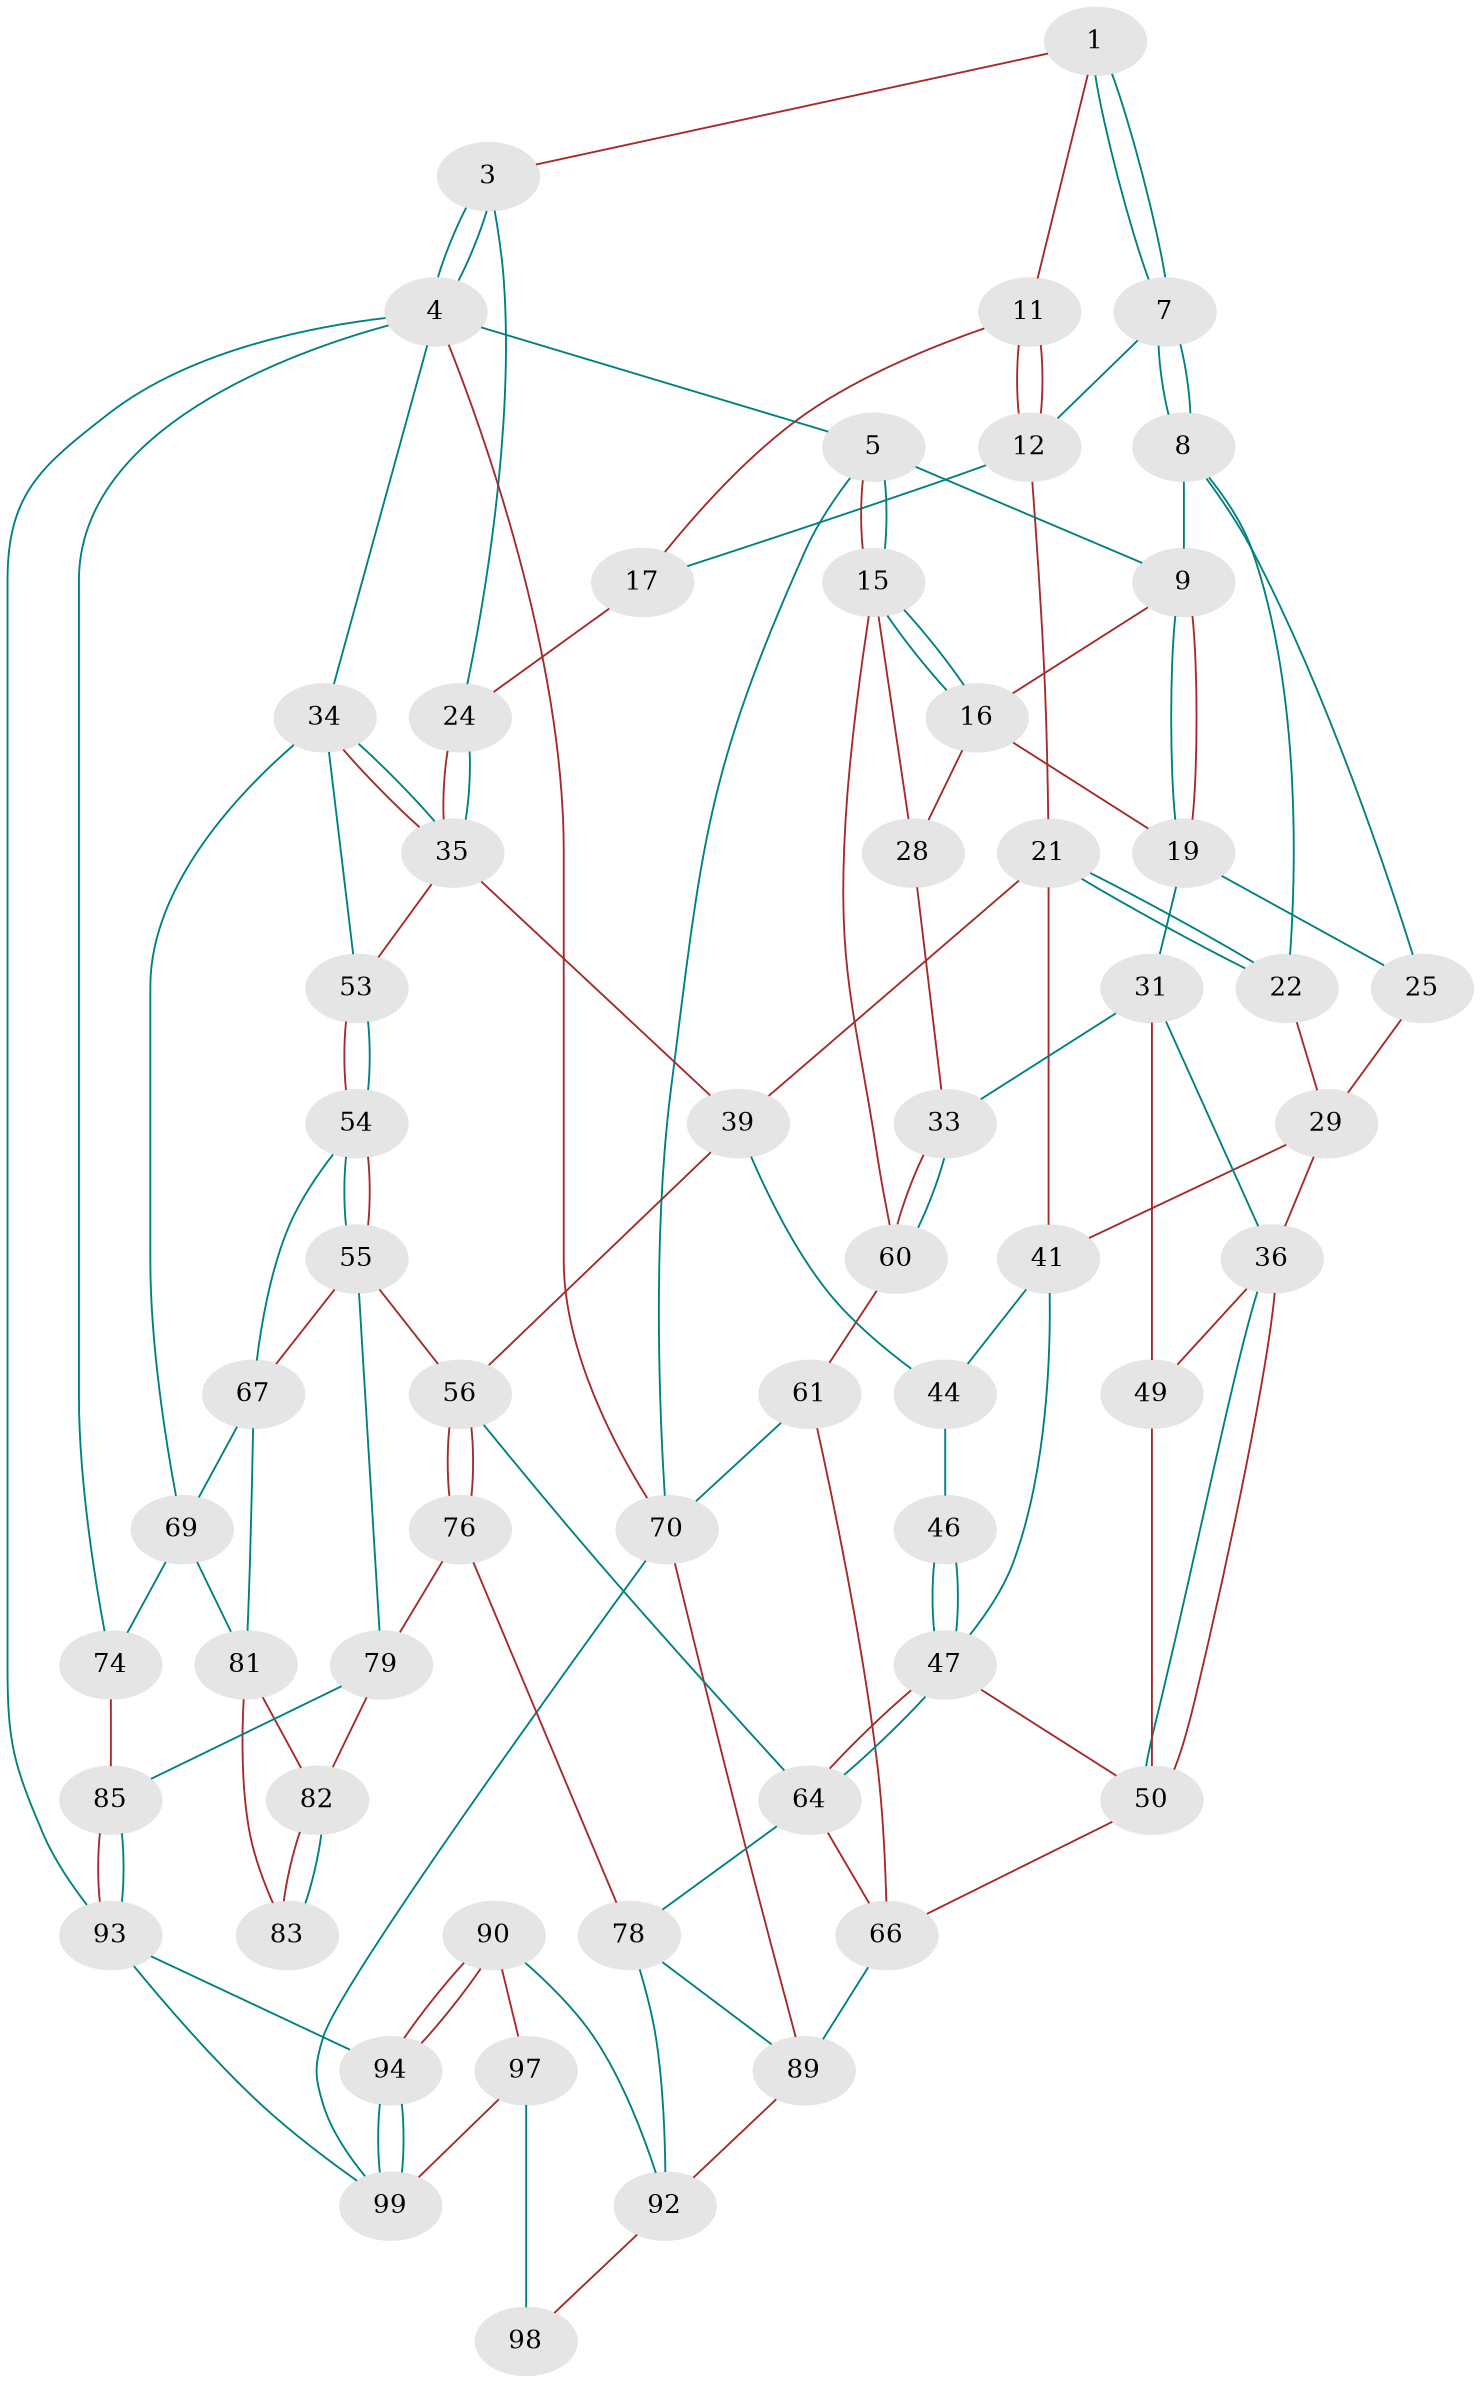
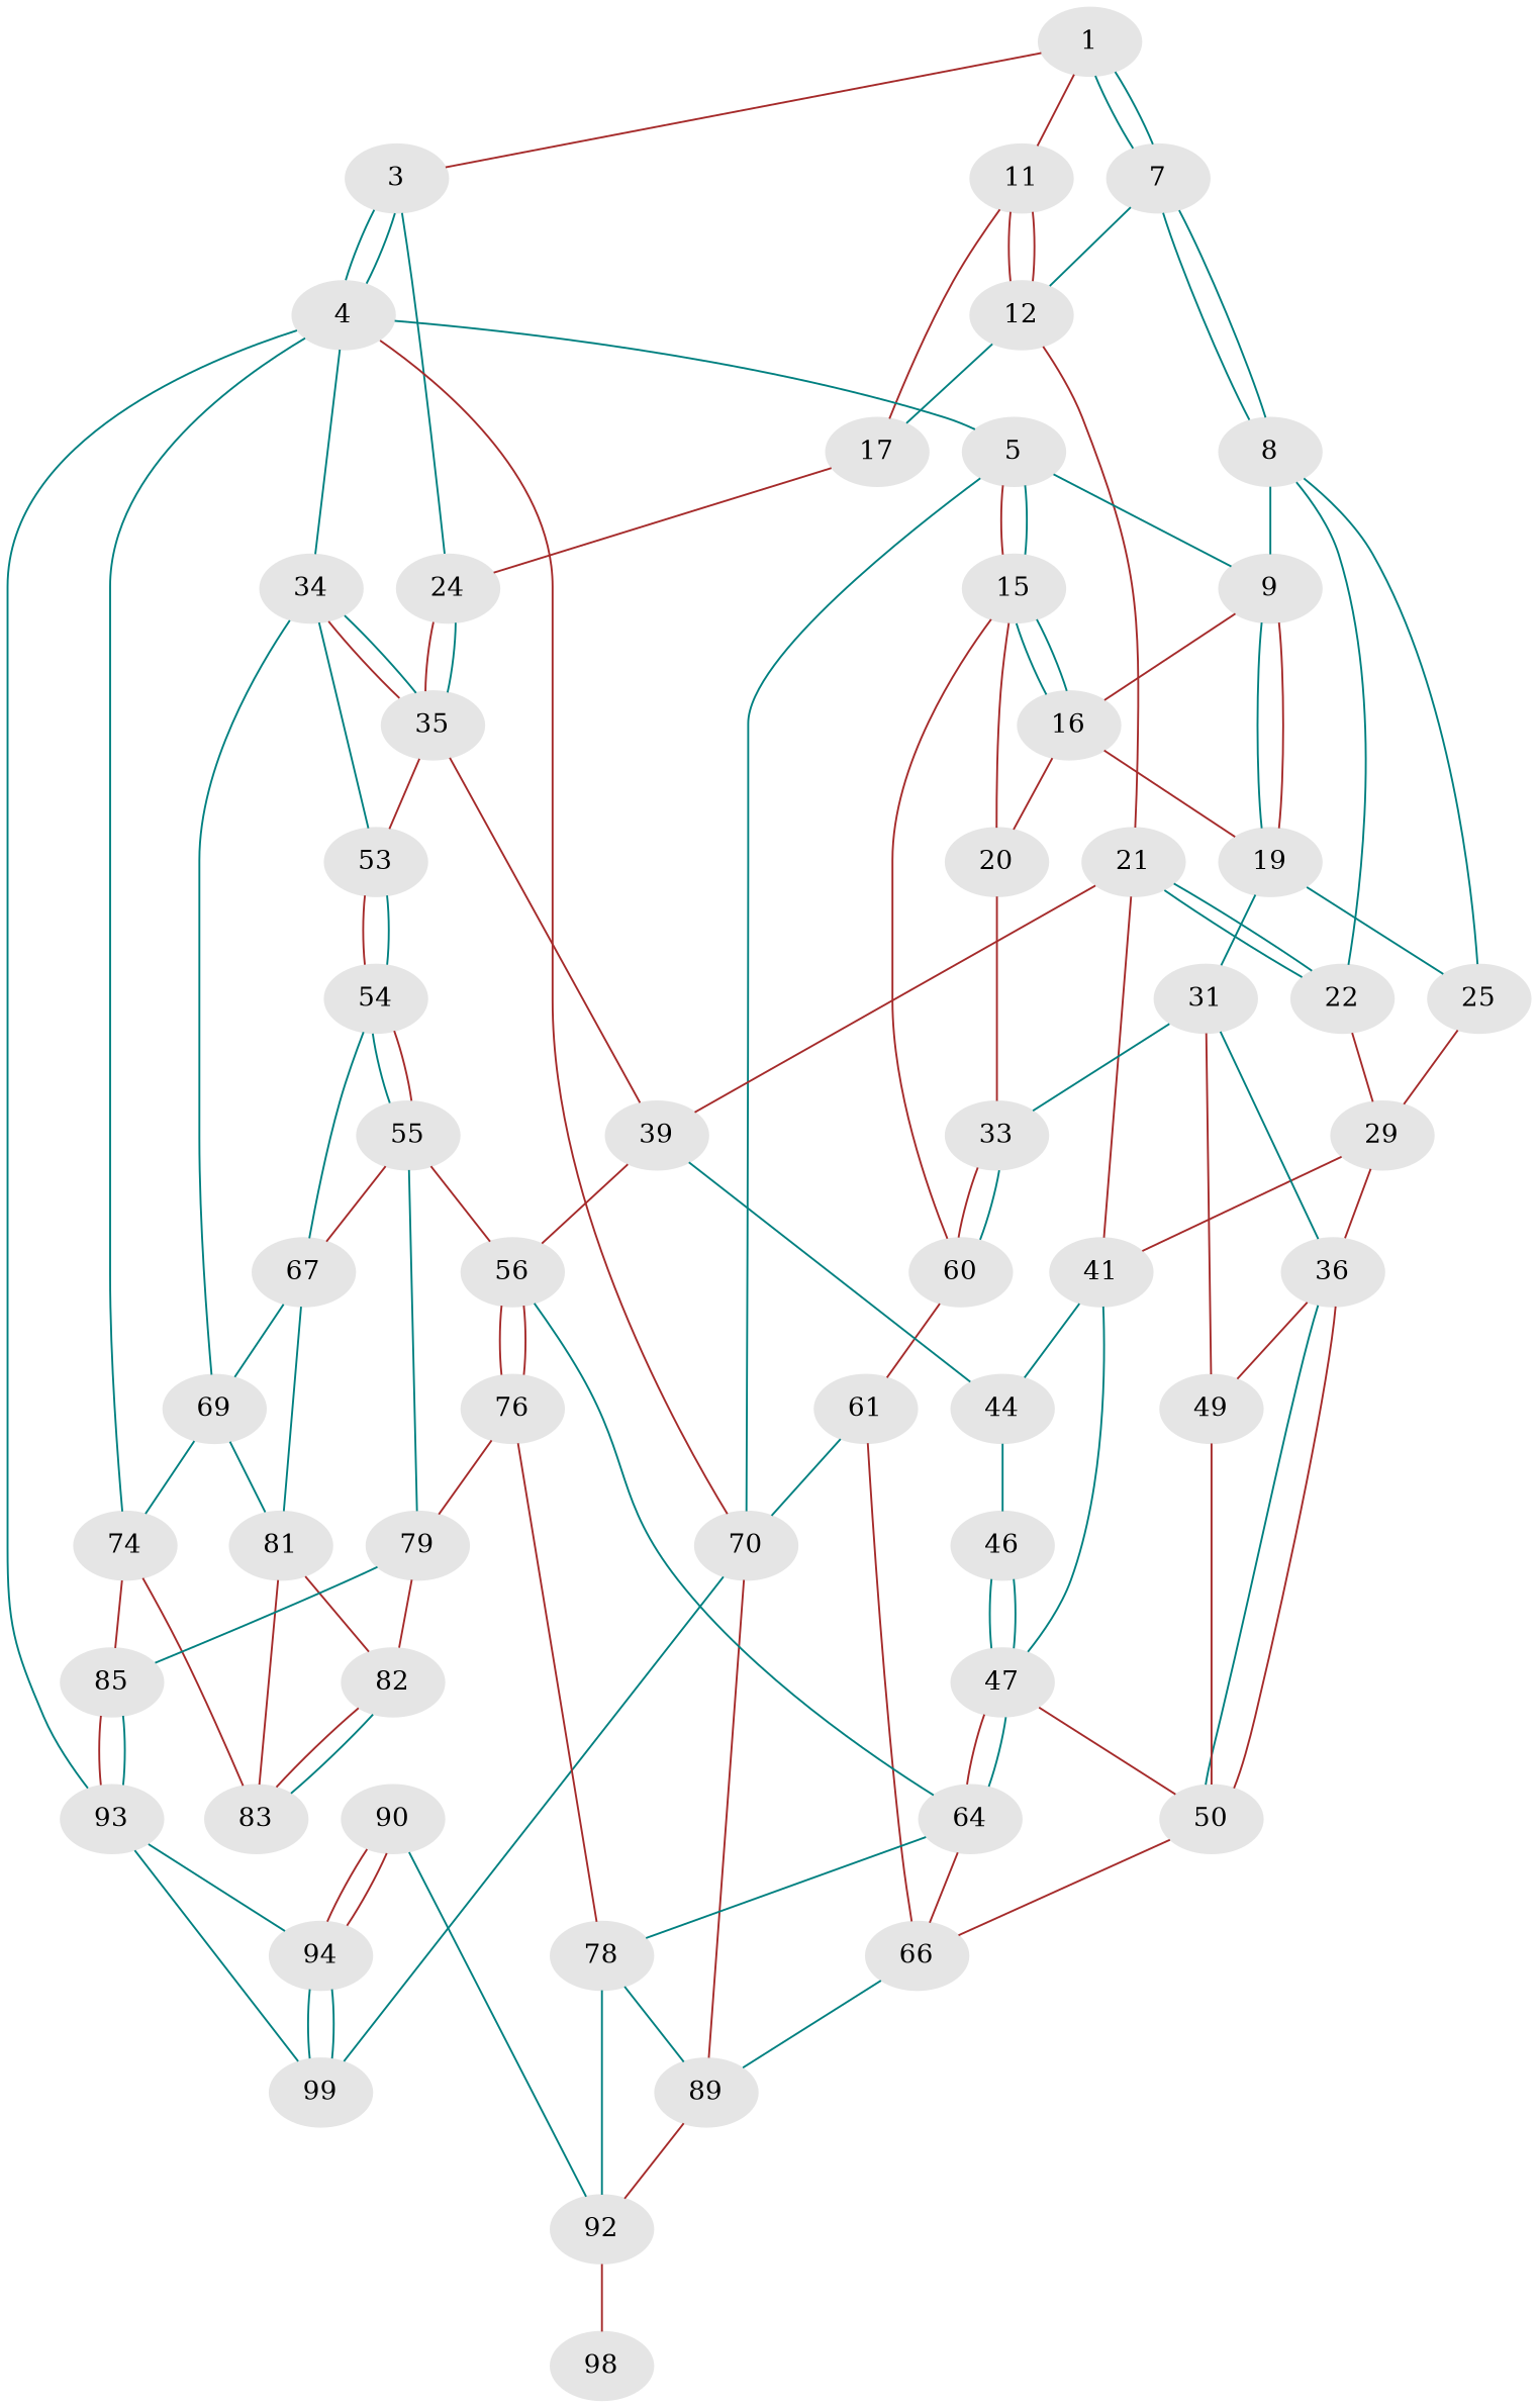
  graph {
    node [color=gray90 style=filled]
    edge [color=teal]
    1 [super="+2"]
    3 [super="+14"]
    7
    11 [super="+13"]
    4 [super="+73"]
    24
    8 [super="+23"]
    12 [super="+18"]
    17
    5 [super="+6"]
    34 [super="+58"]
    70 [super="+71"]
    74 [super="+84"]
    93 [super="+102"]
    35 [super="+38"]
    9 [super="+10"]
    15 [super="+27"]
    53 [super="+59"]
    69 [super="+75"]
    89 [super="+95"]
    99 [super="+101"]
    83
    85
    94
    16 [super="+20"]
    19 [super="+26"]
-   28
+   28 [label=20]
    60
    22
    25
    21 [super="+40"]
    29 [super="+30"]
    31 [super="+32"]
    39 [super="+43"]
    41 [super="+42"]
    33
    61 [super="+62"]
    36 [super="+37"]
    49 [super="+52"]
    44 [super="+45"]
    56 [super="+57"]
    47 [super="+48"]
    50 [super="+51"]
    54 [super="+63"]
    81 [super="+86"]
    66 [super="+87"]
    46
    64 [super="+65"]
    76 [super="+77"]
    78 [super="+88"]
    55 [super="+72"]
    67 [super="+68"]
    79 [super="+80"]
    82
    92 [super="+96"]
    90 [super="+91"]
-   97 [super="+100"]
    98
    1 -- 3 [color=brown]
    1 -- 7
    1 -- 7
    1 -- 11 [color=brown]
    3 -- 4
    3 -- 4
    3 -- 24
    7 -- 8
    7 -- 8
    7 -- 12
    11 -- 12 [color=brown]
    11 -- 12 [color=brown]
    11 -- 17 [color=brown]
    4 -- 5
    4 -- 34
    4 -- 70 [color=brown]
    4 -- 74
    4 -- 93
    24 -- 35 [color=brown]
    24 -- 35
    8 -- 9
    8 -- 22
    8 -- 25
    12 -- 17
    12 -- 21 [color=brown]
    17 -- 24 [color=brown]
    5 -- 70
    5 -- 9
    5 -- 15 [color=brown]
    5 -- 15
    34 -- 35 [color=brown]
    34 -- 35
    34 -- 53
    34 -- 69
    70 -- 89 [color=brown]
    70 -- 99
+   74 -- 83 [color=brown]
    74 -- 85 [color=brown]
    93 -- 99
    93 -- 94
    35 -- 53 [color=brown]
    35 -- 39 [color=brown]
    9 -- 16 [color=brown]
    9 -- 19
    9 -- 19 [color=brown]
    15 -- 16
    15 -- 16
    15 -- 28 [color=brown]
    15 -- 60 [color=brown]
    53 -- 54 [color=brown weight=2]
    53 -- 54
    69 -- 74
    69 -- 81
    89 -- 92 [color=brown]
    85 -- 93 [color=brown]
    85 -- 93
    94 -- 99
    94 -- 99
    16 -- 19 [color=brown]
    16 -- 28 [color=brown]
    19 -- 25
    19 -- 31
    28 -- 33 [color=brown]
    60 -- 61 [color=brown]
    22 -- 29 [color=brown]
    25 -- 29 [color=brown]
    21 -- 22
    21 -- 22
    21 -- 39 [color=brown]
    21 -- 41 [color=brown]
    29 -- 41 [color=brown]
    29 -- 36 [color=brown]
    31 -- 33
    31 -- 36
    31 -- 49 [color=brown]
    39 -- 44
    39 -- 56 [color=brown]
    41 -- 44
    41 -- 47
    33 -- 60 [color=brown]
    33 -- 60
    61 -- 70
    61 -- 66 [color=brown]
    36 -- 49 [color=brown]
    36 -- 50
    36 -- 50 [color=brown]
    49 -- 50 [color=brown]
    44 -- 46 [weight=2]
    56 -- 64
    56 -- 76 [color=brown]
    56 -- 76 [color=brown]
    47 -- 50 [color=brown]
    47 -- 64 [color=brown]
    47 -- 64
    50 -- 66 [color=brown]
    54 -- 55
    54 -- 55 [color=brown]
    54 -- 67
    81 -- 83 [color=brown]
    81 -- 82 [color=brown]
    66 -- 89
    46 -- 47
    46 -- 47
    64 -- 66 [color=brown]
    64 -- 78
    76 -- 78 [color=brown]
    76 -- 79 [color=brown]
    78 -- 89
    78 -- 92
    55 -- 56 [color=brown]
    55 -- 67 [color=brown]
    55 -- 79
    67 -- 69
    67 -- 81
    79 -- 85
    79 -- 82 [color=brown]
    82 -- 83 [color=brown]
    82 -- 83
    92 -- 98 [color=brown]
    90 -- 94 [color=brown]
    90 -- 94 [color=brown]
    90 -- 92
-   90 -- 97 [color=brown]
-   97 -- 99 [color=brown]
-   97 -- 98 [weight=2]
  }
